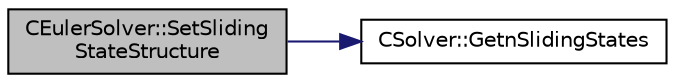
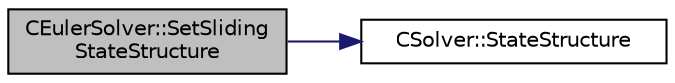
  digraph {
    rankdir=LR
    node [color=black fontname=Helvetica fontsize=10 shape=record style=filled]
    n1 [fillcolor=grey75 fontcolor=black height=0.2 label="CEulerSolver::SetSliding\lStateStructure" width=0.4]
-   n2 [fillcolor=white height=0.2 label="CSolver::GetnSlidingStates" width=0.4]
+   n2 [fillcolor=white height=0.2 label="CSolver::StateStructure" width=0.4]
    n1 -> n2 [color=midnightblue fontname=Helvetica fontsize=10 labelfontname=Helvetica labelfontsize=10 style=solid]
  }
